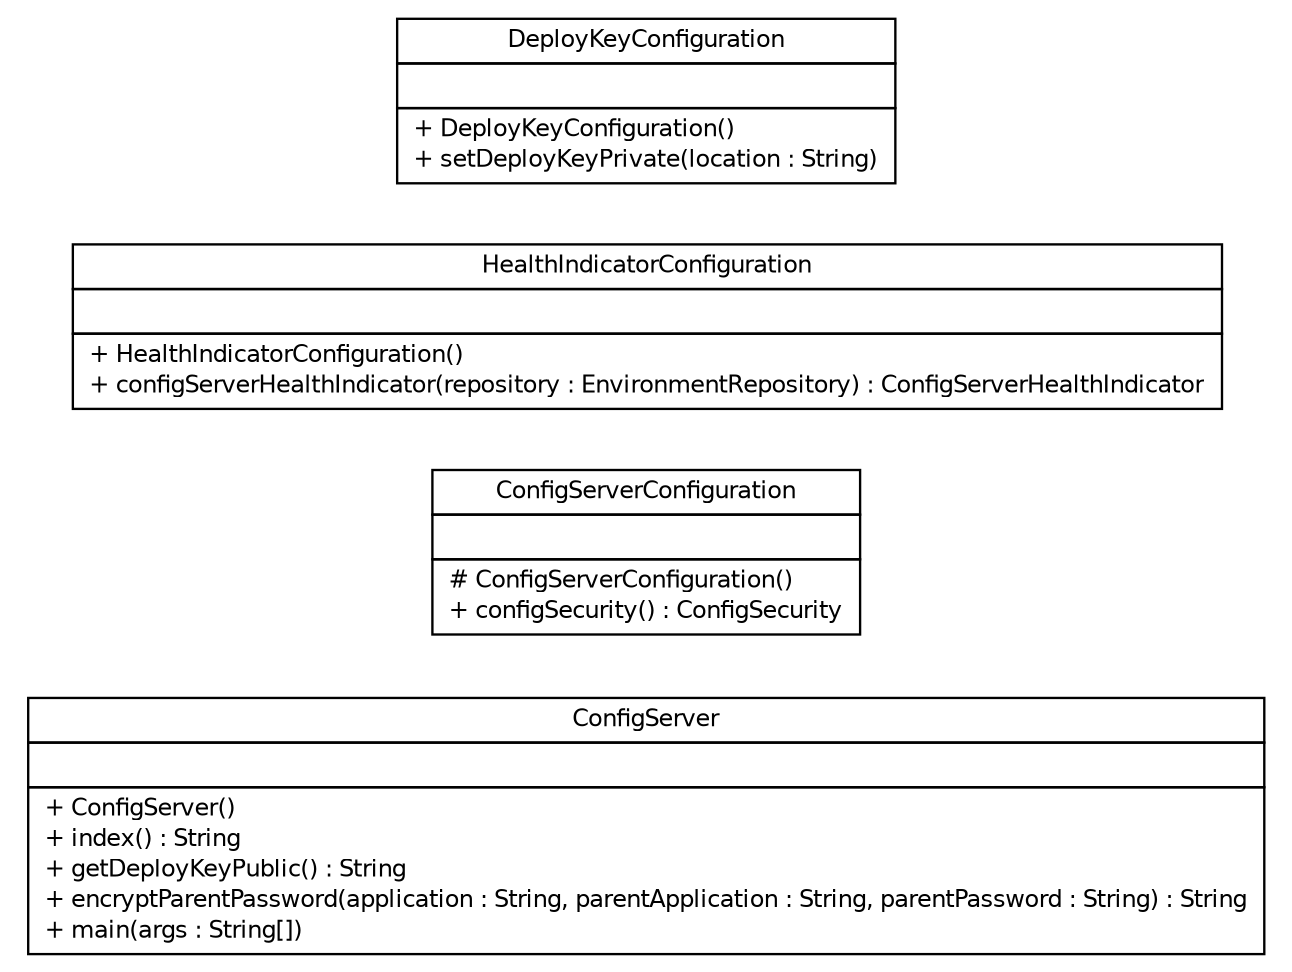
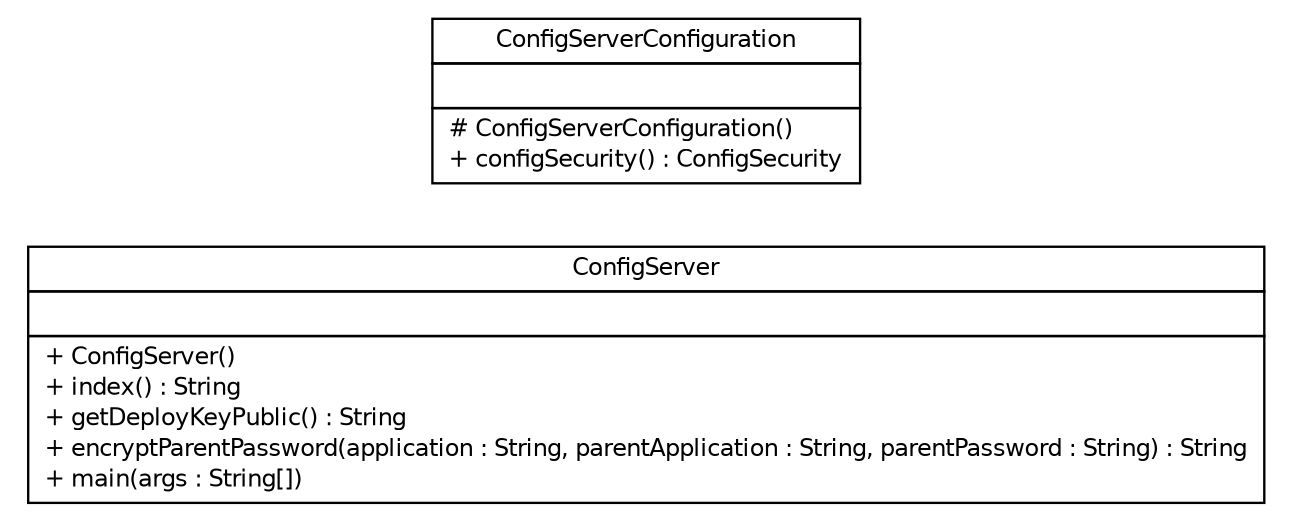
  digraph {
    nodesep=0.25
    ranksep=0.5
    rankdir=LR
    node [fontcolor=black fontname=Helvetica fontsize=10.0 shape=plaintext]
    n1 [label=<<table title="cn.home1.cloud.config.server.ConfigServer" border="0" cellborder="1" cellspacing="0" cellpadding="2" port="p" href="./ConfigServer.html"> 		<tr><td><table border="0" cellspacing="0" cellpadding="1"> <tr><td align="center" balign="center"> ConfigServer </td></tr> 		</table></td></tr> 		<tr><td><table border="0" cellspacing="0" cellpadding="1"> <tr><td align="left" balign="left">  </td></tr> 		</table></td></tr> 		<tr><td><table border="0" cellspacing="0" cellpadding="1"> <tr><td align="left" balign="left"> + ConfigServer() </td></tr> <tr><td align="left" balign="left"> + index() : String </td></tr> <tr><td align="left" balign="left"> + getDeployKeyPublic() : String </td></tr> <tr><td align="left" balign="left"> + encryptParentPassword(application : String, parentApplication : String, parentPassword : String) : String </td></tr> <tr><td align="left" balign="left"> + main(args : String[]) </td></tr> 		</table></td></tr> 		</table>>]
    n2 [label=<<table title="cn.home1.cloud.config.server.ConfigServer.ConfigServerConfiguration" border="0" cellborder="1" cellspacing="0" cellpadding="2" port="p" href="./ConfigServer.ConfigServerConfiguration.html"> 		<tr><td><table border="0" cellspacing="0" cellpadding="1"> <tr><td align="center" balign="center"> ConfigServerConfiguration </td></tr> 		</table></td></tr> 		<tr><td><table border="0" cellspacing="0" cellpadding="1"> <tr><td align="left" balign="left">  </td></tr> 		</table></td></tr> 		<tr><td><table border="0" cellspacing="0" cellpadding="1"> <tr><td align="left" balign="left"> # ConfigServerConfiguration() </td></tr> <tr><td align="left" balign="left"> + configSecurity() : ConfigSecurity </td></tr> 		</table></td></tr> 		</table>>]
-   n3 [label=<<table title="cn.home1.cloud.config.server.ConfigServer.HealthIndicatorConfiguration" border="0" cellborder="1" cellspacing="0" cellpadding="2" port="p" href="./ConfigServer.HealthIndicatorConfiguration.html"> 		<tr><td><table border="0" cellspacing="0" cellpadding="1"> <tr><td align="center" balign="center"> HealthIndicatorConfiguration </td></tr> 		</table></td></tr> 		<tr><td><table border="0" cellspacing="0" cellpadding="1"> <tr><td align="left" balign="left">  </td></tr> 		</table></td></tr> 		<tr><td><table border="0" cellspacing="0" cellpadding="1"> <tr><td align="left" balign="left"> + HealthIndicatorConfiguration() </td></tr> <tr><td align="left" balign="left"> + configServerHealthIndicator(repository : EnvironmentRepository) : ConfigServerHealthIndicator </td></tr> 		</table></td></tr> 		</table>>]
-   n4 [label=<<table title="cn.home1.cloud.config.server.ConfigServer.DeployKeyConfiguration" border="0" cellborder="1" cellspacing="0" cellpadding="2" port="p" href="./ConfigServer.DeployKeyConfiguration.html"> 		<tr><td><table border="0" cellspacing="0" cellpadding="1"> <tr><td align="center" balign="center"> DeployKeyConfiguration </td></tr> 		</table></td></tr> 		<tr><td><table border="0" cellspacing="0" cellpadding="1"> <tr><td align="left" balign="left">  </td></tr> 		</table></td></tr> 		<tr><td><table border="0" cellspacing="0" cellpadding="1"> <tr><td align="left" balign="left"> + DeployKeyConfiguration() </td></tr> <tr><td align="left" balign="left"> + setDeployKeyPrivate(location : String) </td></tr> 		</table></td></tr> 		</table>>]
  }
